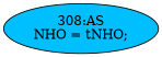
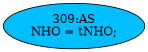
  strict digraph {
-   n1 [ast="<pyverilog.vparser.ast.Assign object at 0x7f9359ea5150>" def_var="['NHO']" fillcolor=deepskyblue label="308:AS\nNHO = tNHO;" statements="[]" style=filled typ=Assign use_var="['tNHO']"]
+   n1 [ast="<pyverilog.vparser.ast.Assign object at 0x7f9359ea5150>" def_var="['NHO']" fillcolor=deepskyblue label="309:AS\nNHO = tNHO;" statements="[]" style=filled typ=Assign use_var="['tNHO']"]
  }
